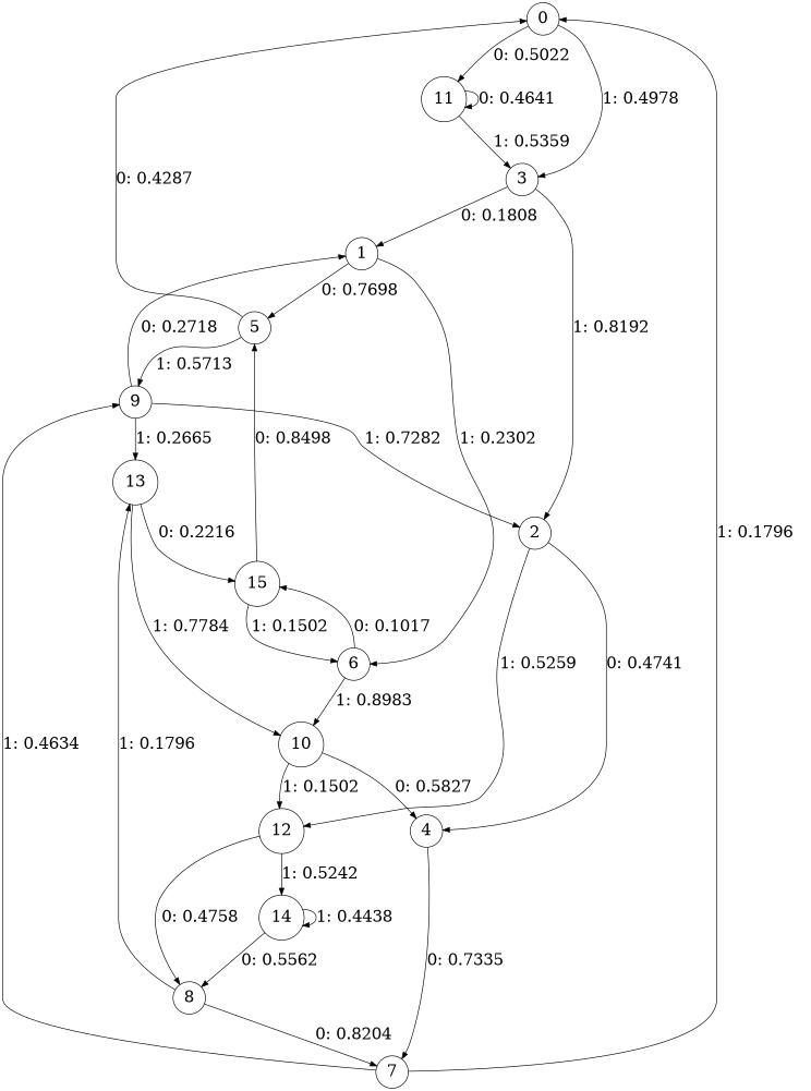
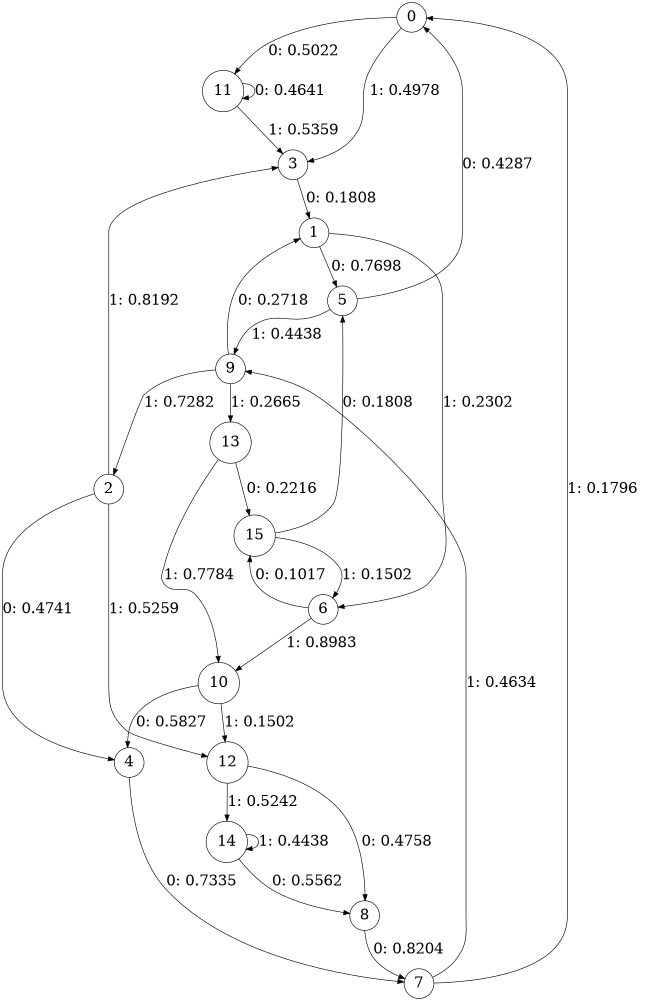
  digraph {
    node [fontsize=24 shape=circle]
    edge [fontsize=24]
    0
    11
    3
    1
    2
    5
    6
    4
    12
    9
    15
    10
    13
    7
    8
    14
    0 -> 11 [label="0: 0.5022   "]
    0 -> 3 [label="1: 0.4978   "]
    11 -> 11 [label="0: 0.4641   "]
    11 -> 3 [label="1: 0.5359   "]
    3 -> 1 [label="0: 0.1808   "]
-   3 -> 2 [label="1: 0.8192   "]
+   2 -> 3 [label="1: 0.8192   "]
    1 -> 5 [label="0: 0.7698   "]
    1 -> 6 [label="1: 0.2302   "]
    2 -> 4 [label="0: 0.4741   "]
    2 -> 12 [label="1: 0.5259   "]
    5 -> 0 [label="0: 0.4287   "]
-   5 -> 9 [label="1: 0.5713   "]
+   5 -> 9 [label="1: 0.4438   "]
    6 -> 15 [label="0: 0.1017   "]
    6 -> 10 [label="1: 0.8983   "]
    4 -> 7 [label="0: 0.7335   "]
    12 -> 8 [label="0: 0.4758   "]
    12 -> 14 [label="1: 0.5242   "]
    9 -> 1 [label="0: 0.2718   "]
    9 -> 2 [label="1: 0.7282   "]
    9 -> 13 [label="1: 0.2665   "]
-   15 -> 5 [label="0: 0.8498   "]
+   15 -> 5 [label="0: 0.1808   "]
    15 -> 6 [label="1: 0.1502   "]
    10 -> 4 [label="0: 0.5827   "]
    10 -> 12 [label="1: 0.1502   "]
    13 -> 15 [label="0: 0.2216   "]
    13 -> 10 [label="1: 0.7784   "]
    7 -> 0 [label="1: 0.1796   "]
    7 -> 9 [label="1: 0.4634   "]
-   8 -> 13 [label="1: 0.1796   "]
    8 -> 7 [label="0: 0.8204   "]
    14 -> 8 [label="0: 0.5562   "]
    14 -> 14 [label="1: 0.4438   "]
  }
